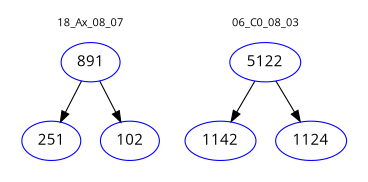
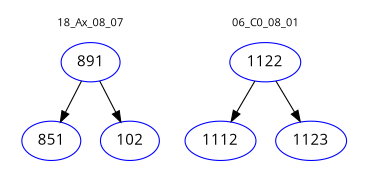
  digraph {
    fontname="Open Sans"
    node [color=blue fontname="Open Sans"]
    edge [color=black fontname="Open Sans"]
    n1 [label=891]
-   n2 [label=251]
+   n2 [label=851]
    n3 [label=102]
-   n4 [label=5122]
-   n5 [label=1142]
-   n6 [label=1124]
+   n4 [label=1122]
+   n5 [label=1112]
+   n6 [label=1123]
    subgraph cluster_1 {
      color=white
      fontsize=10
      label="18_Ax_08_07"
      n1
      n2
      n3
    }
    subgraph cluster_2 {
      color=white
      fontsize=10
-     label="06_C0_08_03"
+     label="06_C0_08_01"
      n4
      n5
      n6
    }
    n1 -> n2
    n1 -> n3
    n4 -> n5
    n4 -> n6
  }
